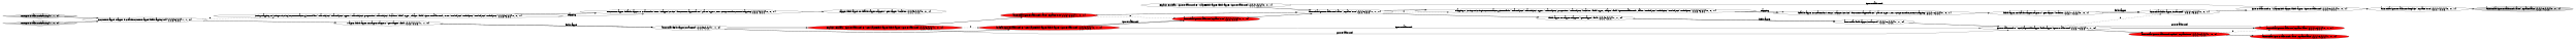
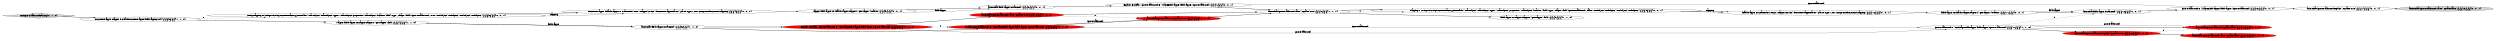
  digraph {
    rankdir=LR
    node [fillcolor=white shape=ellipse style=filled]
    edge [style=bold]
    n1 [label="assertThat(ignoreMalformed.explicit(),equalTo(true))@@@14@@@['0', '0', '1']"]
    n2 [fillcolor=lightgray label="assertThat(ignoreMalformed.value(),equalTo(false))@@@15@@@['0', '0', '1']"]
    n3 [label="assertThat(fieldMapper,instanceOf())@@@12@@@['0', '0', '1']"]
    n4 [label="ignoreMalformed = ((ShapeFieldMapper)fieldMapper).ignoreMalformed()@@@13@@@['0', '0', '1']"]
    n5 [fillcolor=red label="Explicit<Boolean> ignoreMalformed = ((GeoShapeFieldMapper)fieldMapper).ignoreMalformed()@@@6@@@['1', '0', '0']"]
    n6 [fillcolor=red label="assertThat(ignoreMalformed.value(),equalTo(true))@@@7@@@['1', '0', '0']"]
    n7 [label="ignoreMalformed = ((GeoShapeFieldMapper)fieldMapper).ignoreMalformed()@@@11@@@['1', '1', '0']"]
    n8 [fillcolor=red label="boolean ignoreMalformed = ((GeoShapeFieldMapper)fieldMapper).ignoreMalformed()@@@6@@@['0', '1', '0']"]
    n9 [fillcolor=red label="assertThat(ignoreMalformed,equalTo(true))@@@7@@@['0', '1', '0']"]
    n10 [label="assertThat(ignoreMalformed.value(),equalTo(true))@@@8@@@['1', '1', '1']"]
    n11 [fillcolor=red label="assertThat(ignoreMalformed.explicit(),equalTo(true))@@@12@@@['1', '0', '0']"]
    n12 [fillcolor=red label="assertThat(ignoreMalformed,equalTo(false))@@@12@@@['0', '1', '0']"]
    n13 [label="assertThat(fieldMapper,instanceOf())@@@5@@@['1', '1', '0']"]
+   n14 [label="assertThat(fieldMapper,instanceOf())@@@6@@@['0', '0', '1']"]
    n15 [label="Explicit<Boolean> ignoreMalformed = ((ShapeFieldMapper)fieldMapper).ignoreMalformed()@@@7@@@['0', '0', '1']"]
    n16 [fillcolor=red label="assertThat(ignoreMalformed.value(),equalTo(false))@@@13@@@['1', '0', '0']"]
    n17 [label="fieldMapper = mapper.mappers().getMapper(\"field\")@@@9@@@['1', '1', '0']"]
    n18 [label="mapping = Strings.toString(XContentFactory.jsonBuilder().startObject().startObject(\"type1\").startObject(\"properties\").startObject(\"location\").field(\"type\",\"shape\").field(\"ignore_malformed\",\"false\").endObject().endObject().endObject().endObject())@@@9@@@['0', '0', '1']"]
    n19 [fillcolor=lightgray label="testIgnoreMalformedParsing['0', '1', '0']" shape=diamond]
    n20 [label="DocumentMapper mapper = createDocumentMapper(fieldMapping(null))@@@3@@@['1', '1', '0']"]
    n21 [label="String mapping = Strings.toString(XContentFactory.jsonBuilder().startObject().startObject(\"type1\").startObject(\"properties\").startObject(\"location\").field(\"type\",\"shape\").field(\"ignore_malformed\",\"true\").endObject().endObject().endObject().endObject())@@@3@@@['0', '0', '1']"]
    n22 [label="Mapper fieldMapper = mapper.mappers().getMapper(\"field\")@@@4@@@['1', '1', '0']"]
    n23 [label="DocumentMapper defaultMapper = createIndex(\"test\").mapperService().documentMapperParser().parse(\"type1\",new CompressedXContent(mapping))@@@4@@@['0', '0', '1']"]
    n24 [label="Mapper fieldMapper = defaultMapper.mappers().getMapper(\"location\")@@@5@@@['0', '0', '1']"]
-   n25 [label="assertThat(fieldMapper,instanceOf())@@@10@@@['1', '1', '0']"]
    n26 [label="fieldMapper = defaultMapper.mappers().getMapper(\"location\")@@@11@@@['0', '0', '1']"]
    n27 [label="defaultMapper = createIndex(\"test2\").mapperService().documentMapperParser().parse(\"type1\",new CompressedXContent(mapping))@@@10@@@['0', '0', '1']"]
-   n28 [fillcolor=lightgray label="testIgnoreMalformedParsing['1', '0', '0']" shape=diamond]
    n1 -> n2
    n3 -> n4
    n4 -> n1
    n5 -> n6
    n5 -> n7 [label=ignoreMalformed style=solid]
    n5 -> n8 [label=0 style=dashed]
    n6 -> n9 [label=0 style=dashed]
    n6 -> n10
    n7 -> n3 [label=0 style=dashed]
    n7 -> n11
    n7 -> n12 [label=ignoreMalformed style=solid]
    n7 -> n12
    n8 -> n7 [label=ignoreMalformed style=solid]
    n8 -> n9 [label=ignoreMalformed style=solid]
    n8 -> n9
    n9 -> n10
    n10 -> n17
    n10 -> n18 [label=0 style=dashed]
    n10 -> n18
    n11 -> n12 [label=0 style=dashed]
    n11 -> n16
    n13 -> n5
    n13 -> n8
+   n14 -> n15
    n15 -> n4 [label=ignoreMalformed style=solid]
    n15 -> n10
-   n17 -> n25 [label=fieldMapper style=solid]
-   n17 -> n25
    n18 -> n27 [label=mapping style=solid]
    n18 -> n27
    n19 -> n20
    n20 -> n21 [label=0 style=dashed]
    n20 -> n22
    n21 -> n23
    n21 -> n23 [label=mapping style=solid]
    n22 -> n13 [label=fieldMapper style=solid]
    n22 -> n13
    n23 -> n24
-   n25 -> n7
+   n24 -> n14
+   n24 -> n14 [label=fieldMapper style=solid]
    n26 -> n3
    n26 -> n3 [label=fieldMapper style=solid]
    n27 -> n26
-   n28 -> n20
  }
